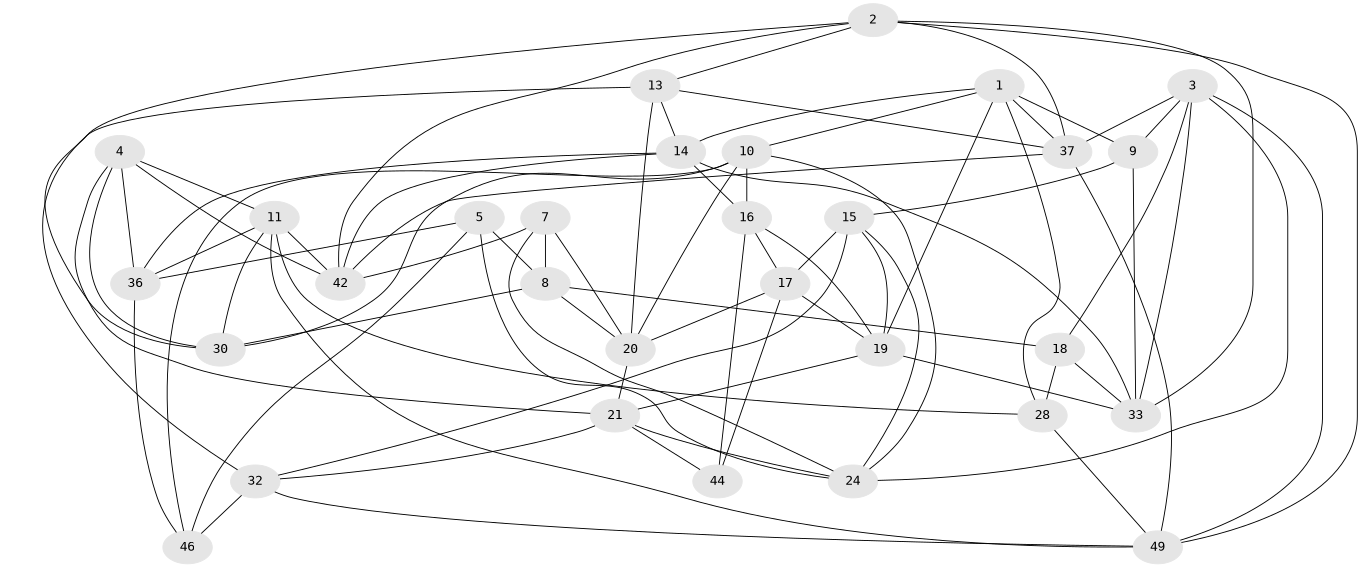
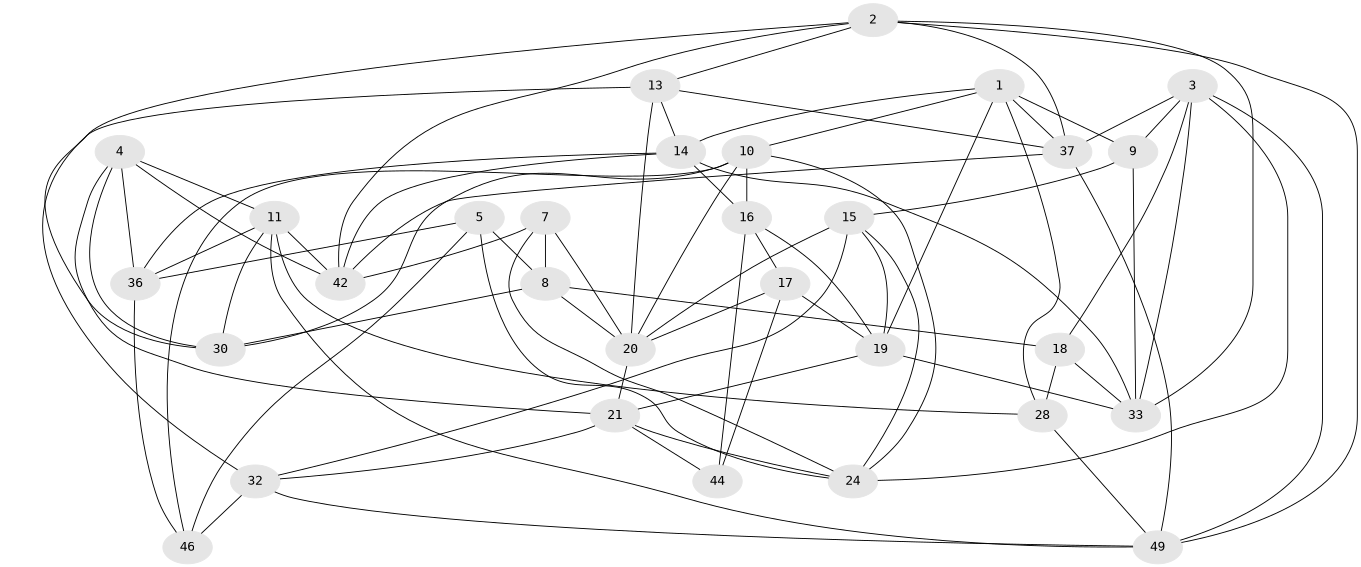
  graph {
    fontname="DejaVu Sans Mono"
    node [color=gray90 fontname="DejaVu Sans Mono" style=filled]
    edge [fontname="DejaVu Sans Mono"]
    1 [super="+22"]
    9
    10 [super="+12"]
    14 [super="+43"]
    19 [super="+31"]
    28
    37 [super="+41"]
    33 [super="+50"]
    15 [super="+48"]
    30 [super="+34"]
    24 [super="+40"]
    46
    20 [super="+51"]
    16 [super="+45"]
    42 [super="+53"]
    36 [super="+47"]
    21 [super="+26"]
    49 [super="+52"]
    2 [super="+6"]
    13 [super="+27"]
    32 [super="+35"]
    3 [super="+29"]
    18
    11 [super="+39"]
    4
    44
    5 [super="+38"]
    8 [super="+23"]
    7
    17 [super="+25"]
    1 -- 9
    1 -- 10
    1 -- 14
    1 -- 19
    1 -- 28
    1 -- 37
    9 -- 33
    9 -- 15
    10 -- 30
    10 -- 24
    10 -- 46
    10 -- 20
    10 -- 16
    14 -- 33
    14 -- 16
    14 -- 42
    14 -- 36
    19 -- 33
    19 -- 21
    28 -- 49
    37 -- 42
    37 -- 49
    15 -- 19
    15 -- 24
    15 -- 32
-   15 -- 17
+   15 -- 20
    20 -- 21
    16 -- 19
    16 -- 44
    16 -- 17
    36 -- 46
    21 -- 24
    21 -- 32
    21 -- 44
    2 -- 37
    2 -- 33
    2 -- 30
    2 -- 42
    2 -- 49
    2 -- 13
    13 -- 14
    13 -- 37
    13 -- 20
    13 -- 32 [weight=2]
    32 -- 46
    32 -- 49
    3 -- 9
    3 -- 37
    3 -- 33
    3 -- 24
    3 -- 49
    3 -- 18
    18 -- 28
    18 -- 33
    11 -- 28
    11 -- 30
    11 -- 42
    11 -- 36
    11 -- 49
    4 -- 30
    4 -- 42
    4 -- 36
    4 -- 21
    4 -- 11
    5 -- 24
    5 -- 46
    5 -- 36 [weight=2]
    5 -- 8 [weight=2]
    8 -- 30
    8 -- 20
    8 -- 18
    7 -- 24
    7 -- 20
    7 -- 42
    7 -- 8
    17 -- 19
    17 -- 20
    17 -- 44 [weight=2]
  }
